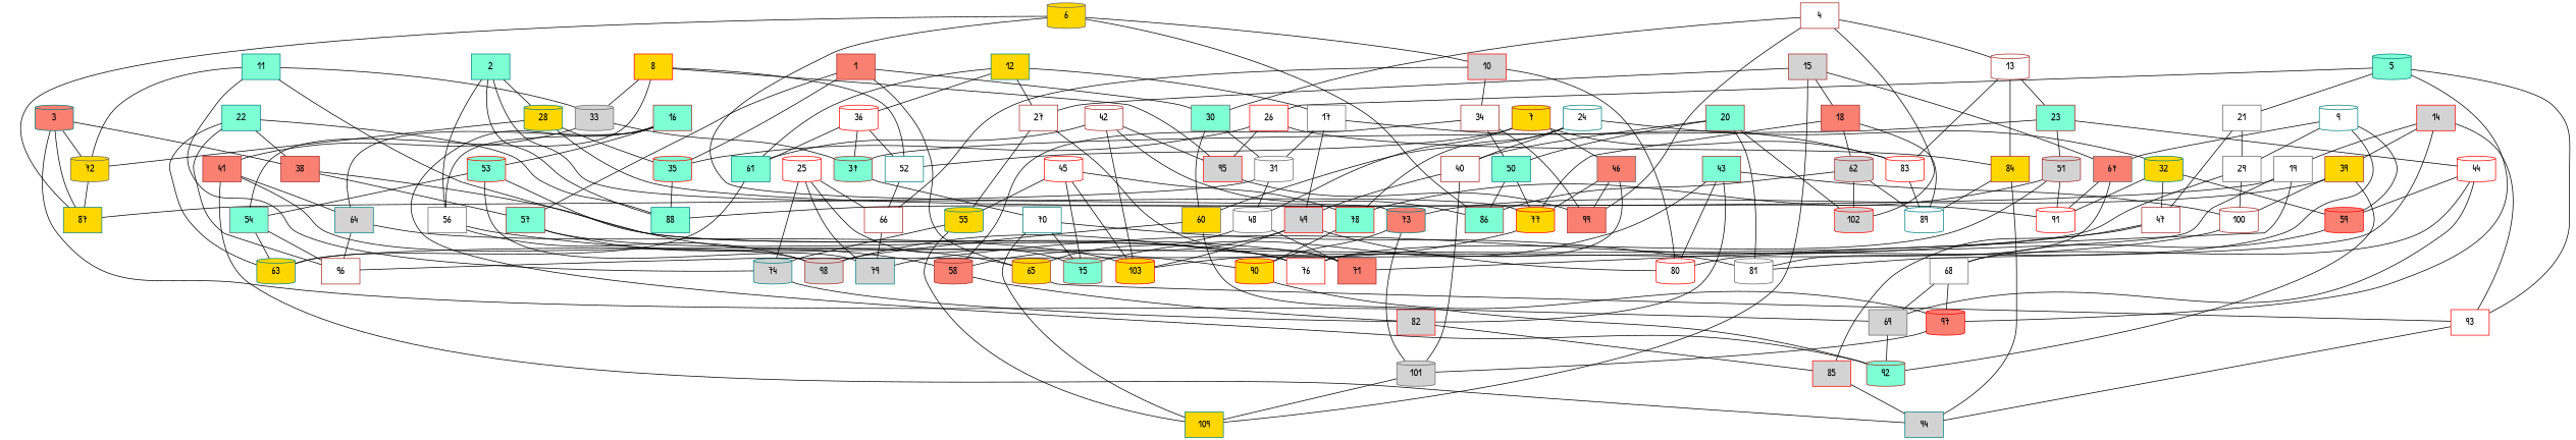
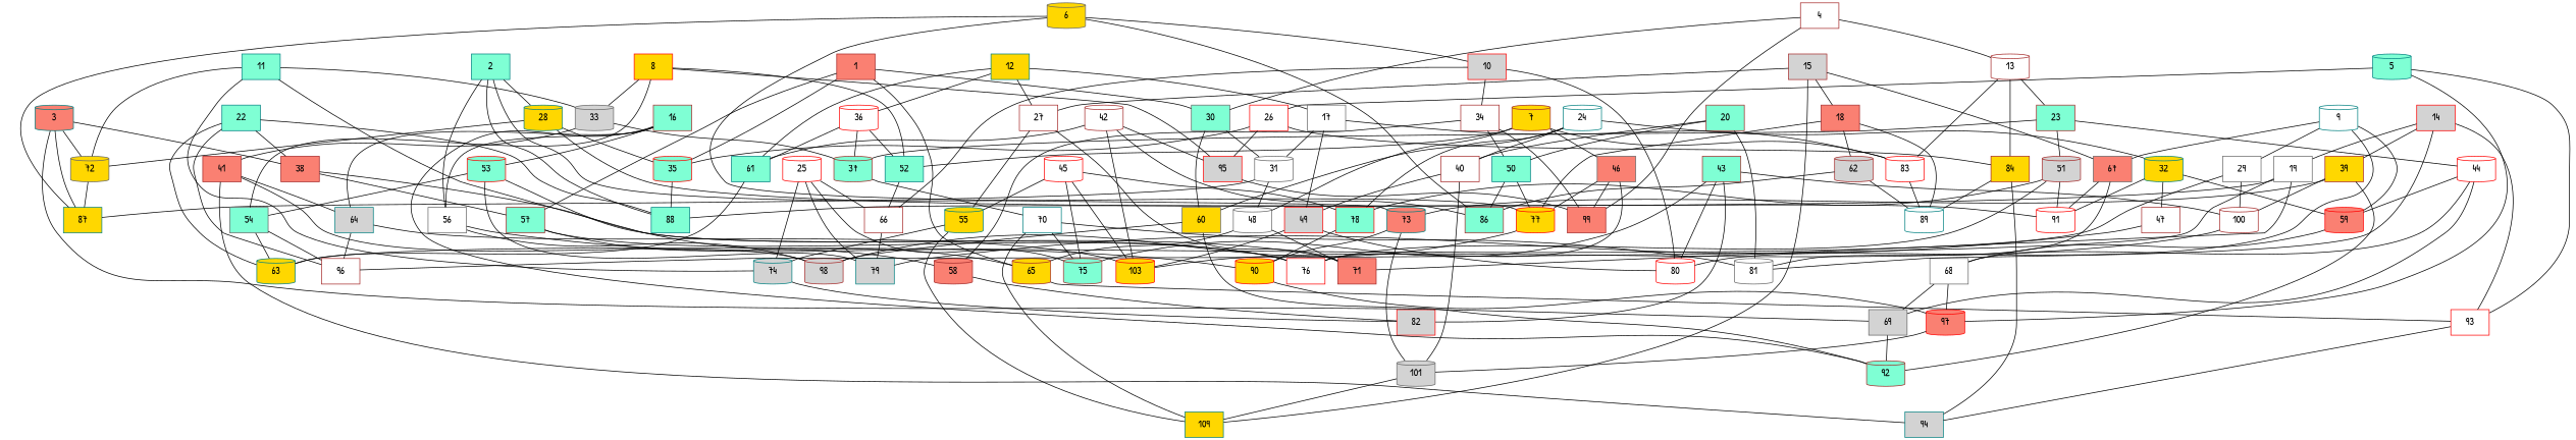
  graph {
    fontname="Patrick Hand"
    node [color=brown fillcolor=white fontname="Patrick Hand" shape=box style=filled]
    edge [fontname="Patrick Hand"]
    1 [fillcolor=salmon]
    30 [color=gray40 fillcolor=aquamarine]
    35 [color=red fillcolor=aquamarine shape=cylinder]
    57 [fillcolor=aquamarine]
    65 [fillcolor=gold shape=cylinder]
    31 [color=gray40 shape=cylinder]
    60 [color=gray40 fillcolor=gold]
    88 [color=teal fillcolor=aquamarine]
    76 [color=red]
    58 [fillcolor=salmon shape=cylinder]
    93 [color=red]
    2 [color=teal fillcolor=aquamarine]
    28 [color=teal fillcolor=gold shape=cylinder]
    56 [color=gray40]
    77 [color=red fillcolor=gold shape=cylinder]
    72 [color=gray40 fillcolor=gold shape=cylinder]
    91 [color=red shape=cylinder]
    98 [fillcolor=lightgrey shape=cylinder]
    90 [color=red fillcolor=gold shape=cylinder]
    3 [color=teal fillcolor=salmon shape=cylinder]
    38 [fillcolor=salmon]
    69 [color=gray40 fillcolor=lightgrey]
    87 [color=teal fillcolor=gold]
    71 [fillcolor=salmon]
    92 [fillcolor=aquamarine shape=cylinder]
    4
    13 [shape=cylinder]
    99 [fillcolor=salmon]
-   102 [color=red fillcolor=lightgrey shape=cylinder]
    83 [color=red shape=cylinder]
    23 [fillcolor=aquamarine]
    84 [fillcolor=gold]
    5 [color=teal fillcolor=aquamarine shape=cylinder]
-   21 [color=gray40]
    26 [color=red]
    97 [color=red fillcolor=salmon shape=cylinder]
    29 [color=gray40]
    47
    95 [color=red fillcolor=lightgrey]
    94 [color=teal fillcolor=lightgrey]
    101 [color=gray40 fillcolor=lightgrey shape=cylinder]
    6 [color=gray40 fillcolor=gold shape=cylinder]
    10 [color=red fillcolor=lightgrey]
    73 [color=teal fillcolor=salmon shape=cylinder]
    86 [fillcolor=aquamarine]
    80 [color=red shape=cylinder]
    34
    66
    7 [fillcolor=gold shape=cylinder]
    46 [color=gray40 fillcolor=salmon]
    48 [color=gray40 shape=cylinder]
-   52 [color=teal]
+   52 [color=teal fillcolor=aquamarine]
    89 [color=teal shape=cylinder]
    8 [color=red fillcolor=gold]
    33 [color=gray40 fillcolor=lightgrey shape=cylinder]
    54 [color=gray40 fillcolor=aquamarine]
    37 [fillcolor=aquamarine shape=cylinder]
    41 [fillcolor=salmon]
    96
    63 [color=teal fillcolor=gold shape=cylinder]
    9 [color=teal shape=cylinder]
    59 [color=red fillcolor=salmon shape=cylinder]
    67 [color=gray40 fillcolor=salmon]
    100 [shape=cylinder]
    68 [color=gray40]
    81 [color=gray40 shape=cylinder]
    50 [color=teal fillcolor=aquamarine]
    79 [color=teal fillcolor=lightgrey]
    11 [color=teal fillcolor=aquamarine]
    74 [color=teal fillcolor=lightgrey shape=cylinder]
    82 [color=red fillcolor=lightgrey]
    12 [color=teal fillcolor=gold]
    17 [color=gray40]
    27
    36 [color=red shape=cylinder]
    61 [color=teal fillcolor=aquamarine]
    49 [color=red fillcolor=lightgrey]
    55 [color=teal fillcolor=gold shape=cylinder]
    44 [color=red shape=cylinder]
    51 [fillcolor=lightgrey shape=cylinder]
    14 [color=red fillcolor=lightgrey]
    19 [color=gray40]
    39 [fillcolor=gold]
    15 [fillcolor=lightgrey]
    18 [fillcolor=salmon]
    n86 [color=teal fillcolor=gold label=109]
    62 [fillcolor=lightgrey shape=cylinder]
    16 [fillcolor=aquamarine]
    53 [color=red fillcolor=aquamarine shape=cylinder]
    64 [color=teal fillcolor=lightgrey]
    103 [color=red fillcolor=gold shape=cylinder]
    20 [fillcolor=aquamarine]
    40
-   85 [color=red fillcolor=lightgrey]
    22 [color=teal fillcolor=aquamarine]
    70 [color=teal]
    78 [color=red fillcolor=aquamarine]
    24 [color=teal shape=cylinder]
    32 [color=teal fillcolor=gold shape=cylinder]
    25 [color=red shape=cylinder]
    75 [fillcolor=aquamarine shape=cylinder]
    42 [shape=cylinder]
    43 [fillcolor=aquamarine]
    45 [color=red shape=cylinder]
    1 -- 30
    1 -- 35
    1 -- 57
    1 -- 65
    30 -- 31
    30 -- 60
    35 -- 88
    57 -- 76
    57 -- 58
    65 -- 93
    31 -- 87
    31 -- 48
    60 -- 98
    60 -- 92
    58 -- 82
    93 -- 94
    2 -- 88
    2 -- 28
    2 -- 56
    2 -- 77
    28 -- 35
    28 -- 72
    28 -- 91
    56 -- 98
    56 -- 90
    77 -- 98
    72 -- 87
    90 -- 97
    3 -- 72
    3 -- 38
    3 -- 69
    3 -- 87
    38 -- 57
    38 -- 71
    69 -- 92
    4 -- 30
    4 -- 13
    4 -- 99
-   4 -- 102
    13 -- 83
    13 -- 23
    13 -- 84
    83 -- 89
    23 -- 37
    23 -- 44
    23 -- 51
    84 -- 94
    84 -- 89
    5 -- 93
-   5 -- 21
    5 -- 26
    5 -- 97
-   21 -- 29
-   21 -- 47
    26 -- 35
    26 -- 84
    26 -- 95
    97 -- 101
    29 -- 63
    29 -- 100
    47 -- 79
-   47 -- 85
    95 -- 99
    101 -- n86
    6 -- 87
    6 -- 10
    6 -- 73
    6 -- 86
    10 -- 80
    10 -- 34
    10 -- 66
    73 -- 90
    73 -- 101
    34 -- 58
    34 -- 99
    34 -- 50
    66 -- 79
    7 -- 83
    7 -- 46
    7 -- 48
    7 -- 52
    46 -- 76
    46 -- 77
    46 -- 99
    48 -- 65
    48 -- 71
    52 -- 66
    8 -- 95
    8 -- 52
    8 -- 33
    8 -- 54
    33 -- 37
    33 -- 41
    54 -- 96
    54 -- 63
    37 -- 70
    41 -- 98
    41 -- 94
    41 -- 64
    9 -- 29
    9 -- 80
    9 -- 59
    9 -- 67
    59 -- 68
    67 -- 91
    67 -- 81
    100 -- 103
    68 -- 69
    68 -- 97
    50 -- 77
    50 -- 86
    11 -- 76
    11 -- 72
    11 -- 33
    11 -- 74
    74 -- 82
-   82 -- 85
    12 -- 17
    12 -- 27
    12 -- 36
    12 -- 61
    17 -- 31
    17 -- 83
    17 -- 49
    27 -- 71
    27 -- 55
    36 -- 52
    36 -- 37
    36 -- 61
    61 -- 63
-   49 -- 58
    49 -- 80
    49 -- 103
    55 -- 74
    55 -- n86
    44 -- 69
    44 -- 59
    44 -- 68
    51 -- 76
    51 -- 91
    51 -- 78
    14 -- 93
    14 -- 81
    14 -- 19
    14 -- 39
    19 -- 88
    19 -- 71
    19 -- 96
    39 -- 92
    39 -- 73
    39 -- 100
    15 -- 67
    15 -- 27
    15 -- 18
    15 -- n86
    18 -- 77
    18 -- 89
    18 -- 62
-   62 -- 102
    62 -- 86
    62 -- 89
    16 -- 56
    16 -- 92
    16 -- 53
    16 -- 64
    53 -- 65
    53 -- 54
    53 -- 79
    64 -- 96
    64 -- 103
-   20 -- 102
    20 -- 81
    20 -- 50
    20 -- 40
    40 -- 101
    40 -- 49
-   85 -- 94
    22 -- 88
    22 -- 38
    22 -- 96
    22 -- 63
    70 -- 81
    70 -- n86
    70 -- 75
    78 -- 90
    24 -- 60
    24 -- 40
    24 -- 78
    24 -- 32
    32 -- 91
    32 -- 47
    32 -- 59
    25 -- 66
    25 -- 79
    25 -- 74
    25 -- 75
    42 -- 95
    42 -- 86
    42 -- 61
    42 -- 103
    43 -- 80
    43 -- 100
    43 -- 82
    43 -- 75
    45 -- 55
    45 -- 103
    45 -- 78
    45 -- 75
  }
